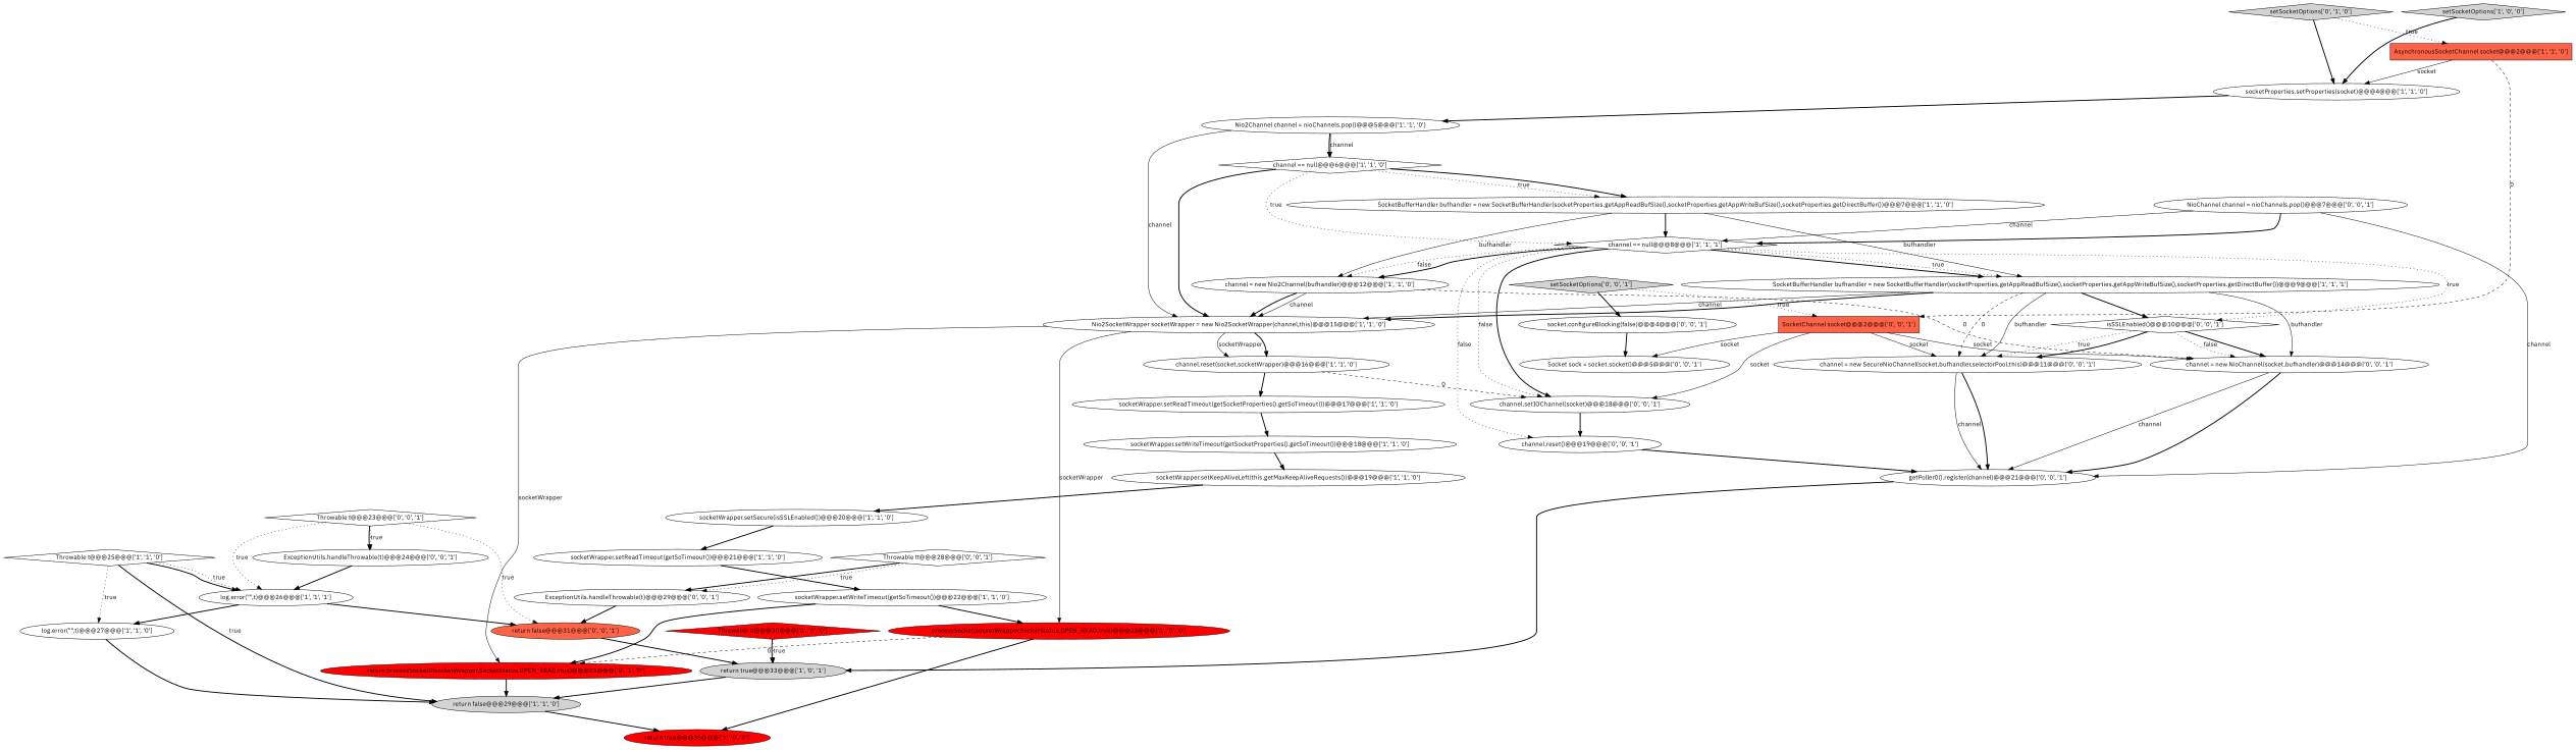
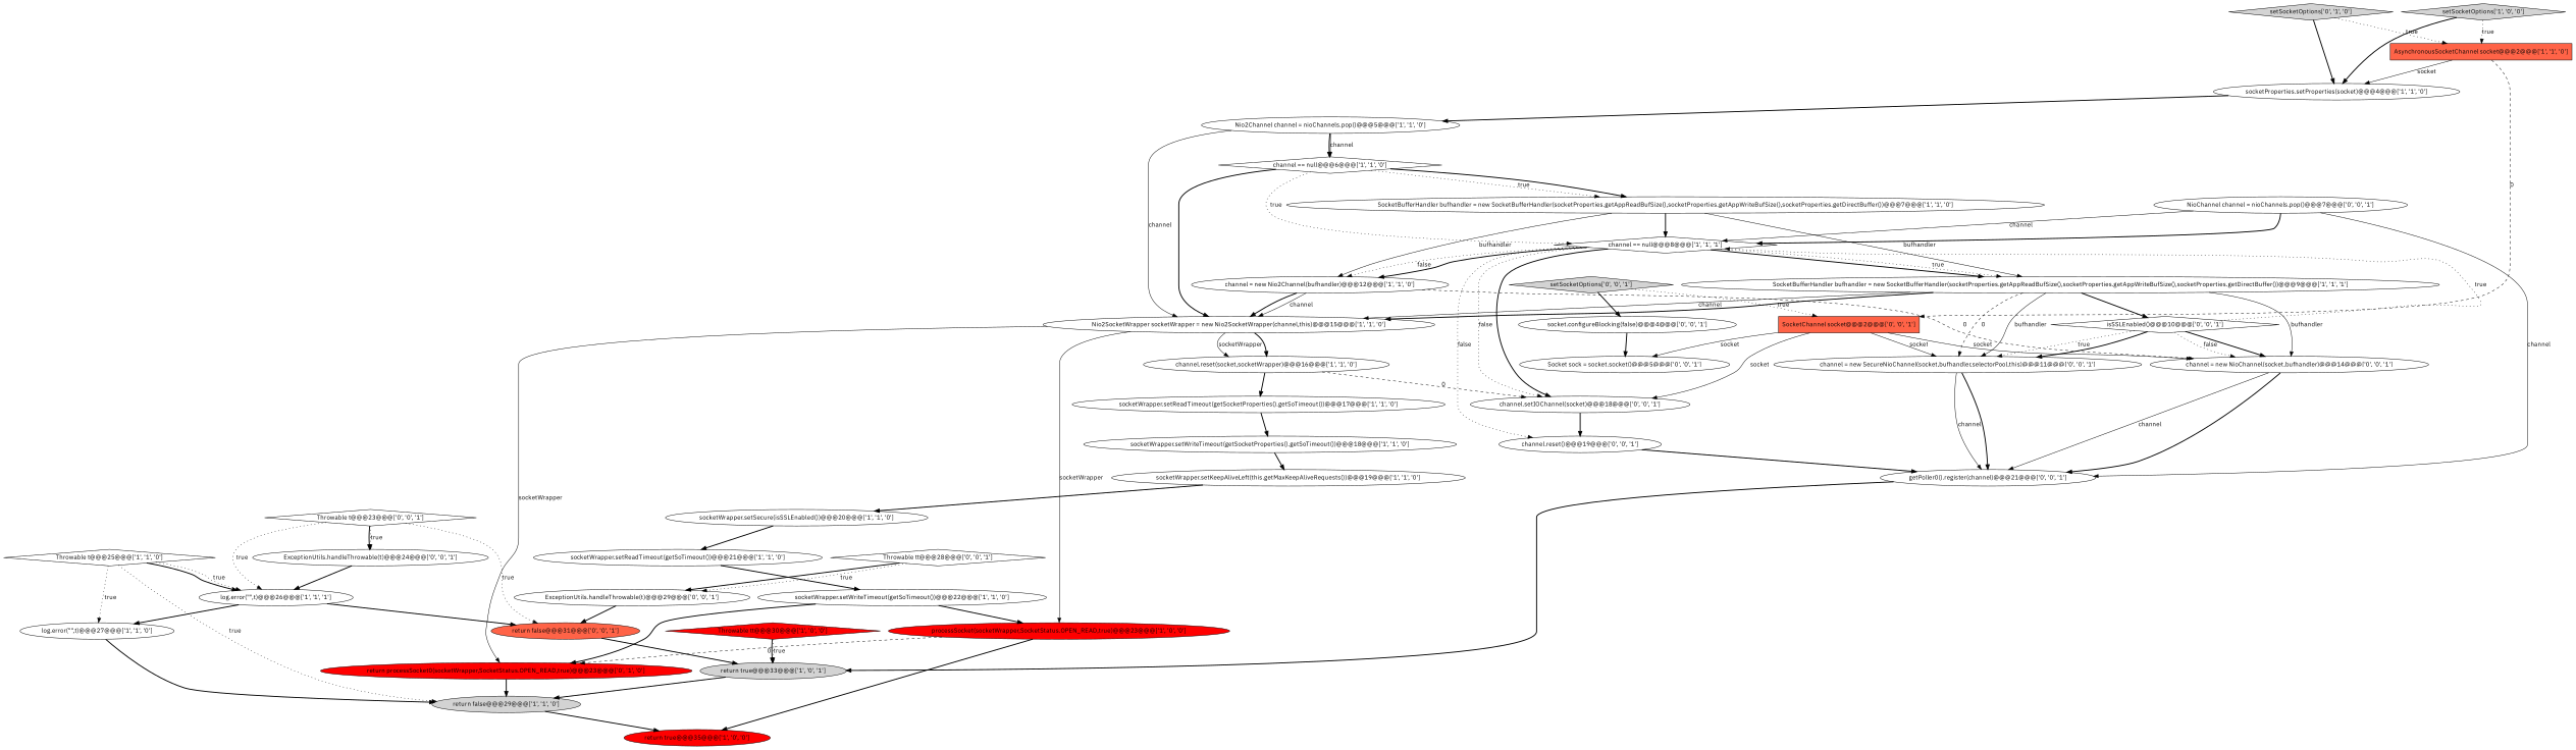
  digraph {
    fontname="IBM Plex Sans"
    node [fillcolor=white fontname="IBM Plex Sans" shape=ellipse style=filled]
    edge [fontname="IBM Plex Sans" style=bold]
    n1 [label="socketProperties.setProperties(socket)@@@4@@@['1', '1', '0']"]
    n2 [label="Nio2Channel channel = nioChannels.pop()@@@5@@@['1', '1', '0']"]
    n3 [label="Nio2SocketWrapper socketWrapper = new Nio2SocketWrapper(channel,this)@@@15@@@['1', '1', '0']"]
    n4 [label="channel == null@@@6@@@['1', '1', '0']" shape=diamond]
    n5 [fillcolor=lightgray label="return false@@@29@@@['1', '1', '0']"]
    n6 [fillcolor=red label="return true@@@35@@@['1', '0', '0']"]
    n7 [fillcolor=lightgray label="setSocketOptions['0', '0', '1']" shape=diamond]
    n8 [fillcolor=tomato label="SocketChannel socket@@@2@@@['0', '0', '1']" shape=box]
    n9 [label="socket.configureBlocking(false)@@@4@@@['0', '0', '1']"]
    n10 [label="channel = new NioChannel(socket,bufhandler)@@@14@@@['0', '0', '1']"]
    n11 [label="channel = new SecureNioChannel(socket,bufhandler,selectorPool,this)@@@11@@@['0', '0', '1']"]
    n12 [label="channel.setIOChannel(socket)@@@18@@@['0', '0', '1']"]
    n13 [label="Socket sock = socket.socket()@@@5@@@['0', '0', '1']"]
    n14 [label="ExceptionUtils.handleThrowable(t)@@@24@@@['0', '0', '1']"]
    n15 [label="log.error(\"\",t)@@@26@@@['1', '1', '1']"]
    n16 [fillcolor=tomato label="return false@@@31@@@['0', '0', '1']"]
    n17 [label="log.error(\"\",t)@@@27@@@['1', '1', '0']"]
    n18 [label="SocketBufferHandler bufhandler = new SocketBufferHandler(socketProperties.getAppReadBufSize(),socketProperties.getAppWriteBufSize(),socketProperties.getDirectBuffer())@@@9@@@['1', '1', '1']"]
    n19 [label="isSSLEnabled()@@@10@@@['0', '0', '1']" shape=diamond]
    n20 [label="getPoller0().register(channel)@@@21@@@['0', '0', '1']"]
    n21 [label="channel.reset(socket,socketWrapper)@@@16@@@['1', '1', '0']"]
    n22 [fillcolor=red label="return processSocket0(socketWrapper,SocketStatus.OPEN_READ,true)@@@23@@@['0', '1', '0']"]
    n23 [fillcolor=red label="processSocket(socketWrapper,SocketStatus.OPEN_READ,true)@@@23@@@['1', '0', '0']"]
    n24 [label="socketWrapper.setKeepAliveLeft(this.getMaxKeepAliveRequests())@@@19@@@['1', '1', '0']"]
    n25 [label="socketWrapper.setSecure(isSSLEnabled())@@@20@@@['1', '1', '0']"]
    n26 [label="socketWrapper.setReadTimeout(getSoTimeout())@@@21@@@['1', '1', '0']"]
    n27 [fillcolor=lightgray label="return true@@@33@@@['1', '0', '1']"]
    n28 [label="channel = new Nio2Channel(bufhandler)@@@12@@@['1', '1', '0']"]
    n29 [label="channel == null@@@8@@@['1', '1', '1']" shape=diamond]
    n30 [label="SocketBufferHandler bufhandler = new SocketBufferHandler(socketProperties.getAppReadBufSize(),socketProperties.getAppWriteBufSize(),socketProperties.getDirectBuffer())@@@7@@@['1', '1', '0']"]
    n31 [label="channel.reset()@@@19@@@['0', '0', '1']"]
    n32 [fillcolor=red label="Throwable tt@@@30@@@['1', '0', '0']" shape=diamond]
    n33 [label="NioChannel channel = nioChannels.pop()@@@7@@@['0', '0', '1']"]
    n34 [label="ExceptionUtils.handleThrowable(t)@@@29@@@['0', '0', '1']"]
    n35 [label="Throwable t@@@25@@@['1', '1', '0']" shape=diamond]
    n36 [label="socketWrapper.setWriteTimeout(getSoTimeout())@@@22@@@['1', '1', '0']"]
    n37 [label="Throwable t@@@23@@@['0', '0', '1']" shape=diamond]
    n38 [label="Throwable tt@@@28@@@['0', '0', '1']" shape=diamond]
    n39 [label="socketWrapper.setReadTimeout(getSocketProperties().getSoTimeout())@@@17@@@['1', '1', '0']"]
    n40 [label="socketWrapper.setWriteTimeout(getSocketProperties().getSoTimeout())@@@18@@@['1', '1', '0']"]
    n41 [fillcolor=tomato label="AsynchronousSocketChannel socket@@@2@@@['1', '1', '0']" shape=box]
    n42 [fillcolor=lightgray label="setSocketOptions['1', '0', '0']" shape=diamond]
    n43 [fillcolor=lightgray label="setSocketOptions['0', '1', '0']" shape=diamond]
    n1 -> n2
    n2 -> n3 [label=channel style=solid]
    n2 -> n4
    n2 -> n4 [label=channel style=solid]
    n3 -> n21 [label=socketWrapper style=solid]
    n3 -> n21
    n3 -> n22 [label=socketWrapper style=solid]
    n3 -> n23 [label=socketWrapper style=solid]
    n4 -> n3
    n4 -> n29 [label=true style=dotted]
    n4 -> n30 [label=true style=dotted]
    n4 -> n30
    n5 -> n6
    n7 -> n8 [label=true style=dotted]
    n7 -> n9
    n8 -> n10 [label=socket style=solid]
    n8 -> n11 [label=socket style=solid]
    n8 -> n12 [label=socket style=solid]
    n8 -> n13 [label=socket style=solid]
    n9 -> n13
    n10 -> n20
    n10 -> n20 [label=channel style=solid]
    n11 -> n20 [label=channel style=solid]
    n11 -> n20
    n12 -> n31
    n14 -> n15
    n15 -> n16
    n15 -> n17
    n16 -> n27
    n17 -> n5
    n18 -> n3 [label=channel style=solid]
    n18 -> n3
    n18 -> n10 [label=bufhandler style=solid]
    n18 -> n11 [label=0 style=dashed]
    n18 -> n11 [label=bufhandler style=solid]
    n18 -> n19
    n19 -> n10
    n19 -> n10 [label=false style=dotted]
    n19 -> n11
    n19 -> n11 [label=true style=dotted]
    n20 -> n27
    n21 -> n12 [label=0 style=dashed]
    n21 -> n39
    n22 -> n5
    n23 -> n6
    n23 -> n22 [label=0 style=dashed]
    n24 -> n25
    n25 -> n26
    n26 -> n36
    n27 -> n5
    n28 -> n3
    n28 -> n3 [label=channel style=solid]
    n28 -> n10 [label=0 style=dashed]
    n29 -> n12
    n29 -> n12 [label=false style=dotted]
    n29 -> n18
    n29 -> n18 [label=true style=dotted]
-   n29 -> n19 [label=true style=dotted]
+   n19 -> n29 [label=true style=dotted]
    n29 -> n28 [label=false style=dotted]
    n29 -> n28
    n29 -> n31 [label=false style=dotted]
    n30 -> n18 [label=bufhandler style=solid]
    n30 -> n28 [label=bufhandler style=solid]
    n30 -> n29
    n31 -> n20
    n32 -> n27
    n32 -> n27 [label=true style=dotted]
    n33 -> n20 [label=channel style=solid]
    n33 -> n29
    n33 -> n29 [label=channel style=solid]
    n34 -> n16
-   n35 -> n5 [label=true]
+   n35 -> n5 [label=true style=dotted]
    n35 -> n15
    n35 -> n15 [label=true style=dotted]
    n35 -> n17 [label=true style=dotted]
    n36 -> n22
    n36 -> n23
    n37 -> n14 [label=true style=dotted]
    n37 -> n14
    n37 -> n15 [label=true style=dotted]
    n37 -> n16 [label=true style=dotted]
    n38 -> n34
    n38 -> n34 [label=true style=dotted]
    n39 -> n40
    n40 -> n24
    n41 -> n1 [label=socket style=solid]
    n41 -> n8 [label=0 style=dashed]
    n42 -> n1
+   n42 -> n41 [label=true style=dotted]
    n43 -> n1
    n43 -> n41 [label=true style=dotted]
  }
